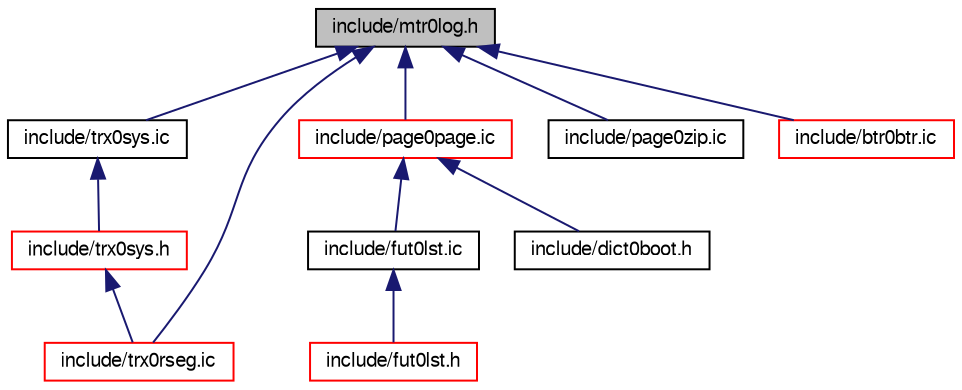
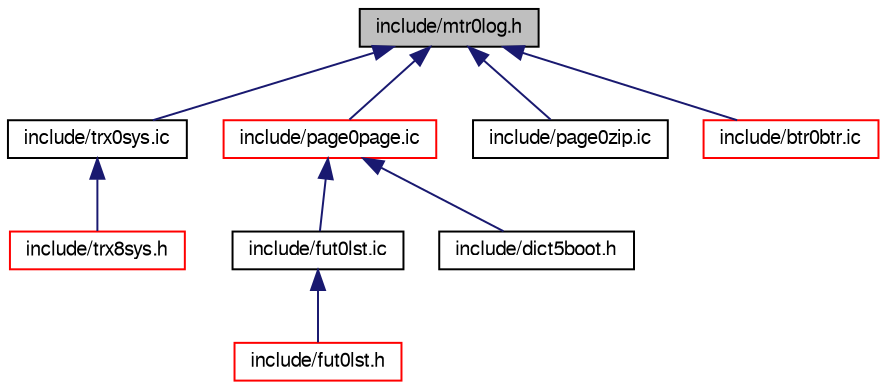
  digraph {
    node [color=black fontname=FreeSans fontsize=10 shape=record]
    edge [color=midnightblue dir=back fontname=FreeSans fontsize=10 labelfontname=FreeSans labelfontsize=10 style=solid]
    n1 [fillcolor=grey75 fontcolor=black height=0.2 label="include/mtr0log.h" style=filled width=0.4]
    n2 [height=0.2 label="include/trx0sys.ic" width=0.4]
-   n3 [color=red height=0.2 label="include/trx0rseg.ic" width=0.4]
    n4 [color=red height=0.2 label="include/page0page.ic" width=0.4]
    n5 [height=0.2 label="include/page0zip.ic" width=0.4]
    n6 [color=red height=0.2 label="include/btr0btr.ic" width=0.4]
    n7 [height=0.2 label="include/fut0lst.ic" width=0.4]
    n8 [color=red height=0.2 label="include/fut0lst.h" width=0.4]
-   n9 [color=red height=0.2 label="include/trx0sys.h" width=0.4]
-   n10 [height=0.2 label="include/dict0boot.h" width=0.4]
+   n9 [color=red height=0.2 label="include/trx8sys.h" width=0.4]
+   n10 [height=0.2 label="include/dict5boot.h" width=0.4]
    n1 -> n2
-   n1 -> n3
    n1 -> n4
    n1 -> n5
    n1 -> n6
    n2 -> n9
    n4 -> n7
    n4 -> n10
    n7 -> n8
-   n9 -> n3
  }
